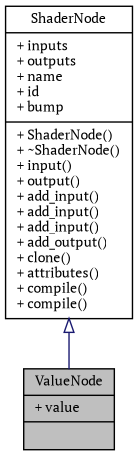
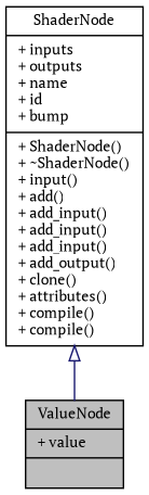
  digraph {
    fontname="PT Serif"
    node [color=black fontname="PT Serif" fontsize=10 shape=record style=filled]
    n1 [fillcolor=grey75 fontcolor=black height=0.2 label="{ValueNode\n|+ value\l|}" width=0.4]
-   n2 [fillcolor=white height=0.2 label="{ShaderNode\n|+ inputs\l+ outputs\l+ name\l+ id\l+ bump\l|+ ShaderNode()\l+ ~ShaderNode()\l+ input()\l+ output()\l+ add_input()\l+ add_input()\l+ add_input()\l+ add_output()\l+ clone()\l+ attributes()\l+ compile()\l+ compile()\l}" width=0.4]
+   n2 [fillcolor=white height=0.2 label="{ShaderNode\n|+ inputs\l+ outputs\l+ name\l+ id\l+ bump\l|+ ShaderNode()\l+ ~ShaderNode()\l+ input()\l+ add()\l+ add_input()\l+ add_input()\l+ add_input()\l+ add_output()\l+ clone()\l+ attributes()\l+ compile()\l+ compile()\l}" width=0.4]
    n2 -> n1 [arrowtail=empty color=midnightblue dir=back fontname="PT Serif" fontsize=10 labelfontname=Helvetica labelfontsize=10 style=solid]
  }
